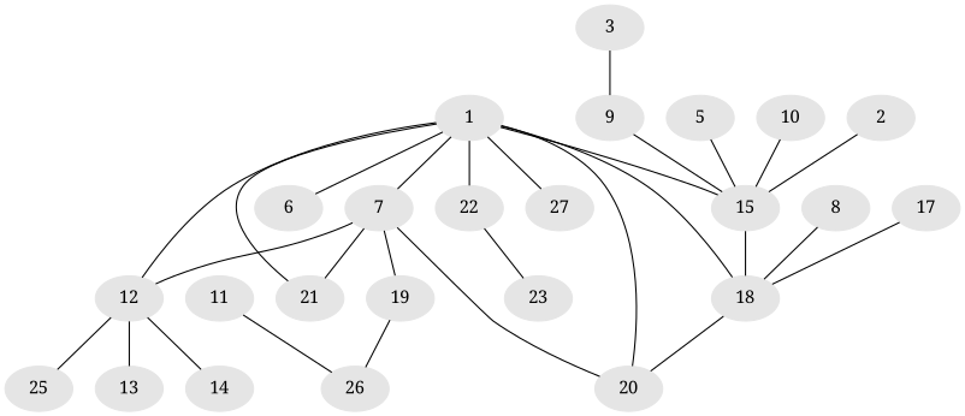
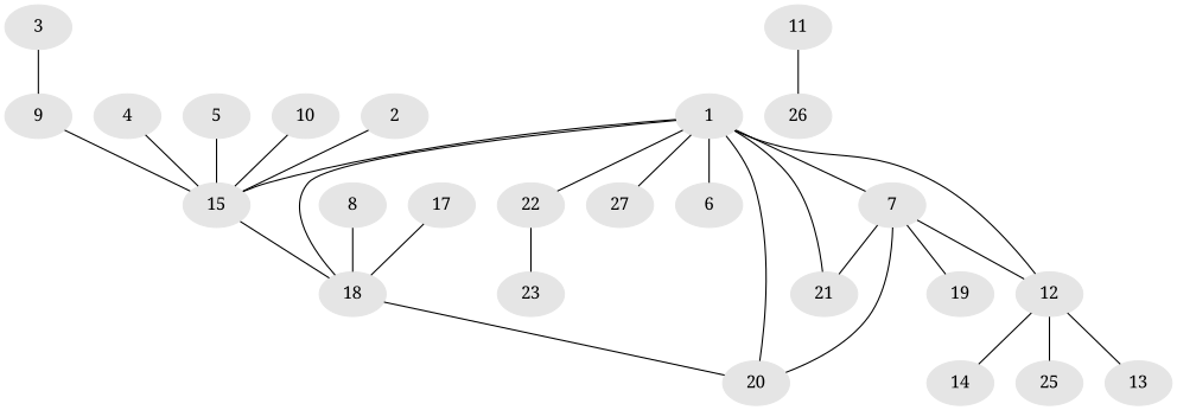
  graph {
    fontname="Noto Serif"
    node [color=gray90 fontname="Noto Serif" style=filled]
    edge [fontname="Noto Serif" weight=1.0]
    1
    6
    7
    12
    15
    18
    20
    21
    22
    n10 [label=27]
    19
    13
    14
    25
    23
    2
    3
    9
+   4
    5
    26
    8
    10
    11
    17
    1 -- 6
    1 -- 7 [weight=2.0]
    1 -- 12
    1 -- 15 [weight=2.0]
    1 -- 18
    1 -- 20
    1 -- 21
    1 -- 22
    1 -- n10
    7 -- 12
    7 -- 20
    7 -- 21
    7 -- 19
    12 -- 13
    12 -- 14
    12 -- 25
    15 -- 18
    18 -- 20
    22 -- 23
-   19 -- 26
    2 -- 15
    3 -- 9
    9 -- 15
+   4 -- 15
    5 -- 15
    8 -- 18
    10 -- 15
    11 -- 26
    17 -- 18
  }
